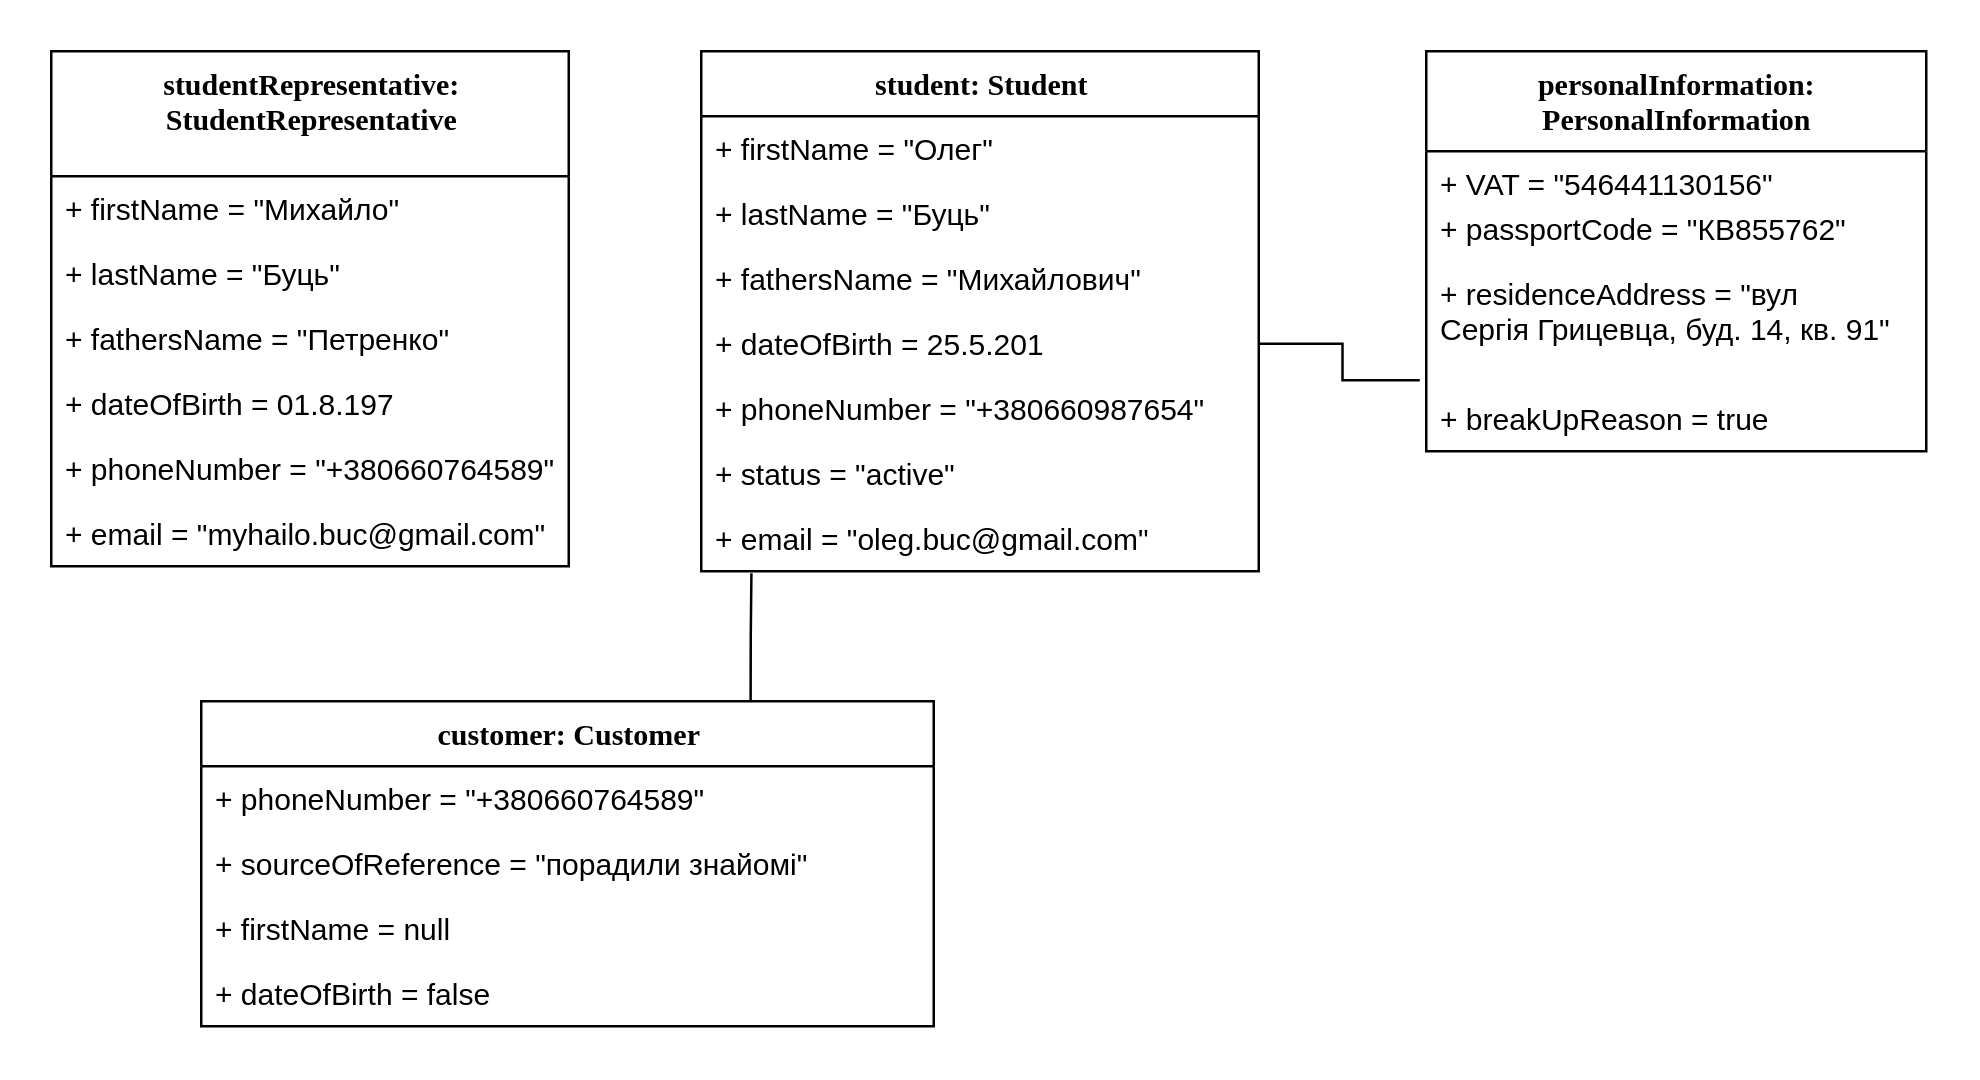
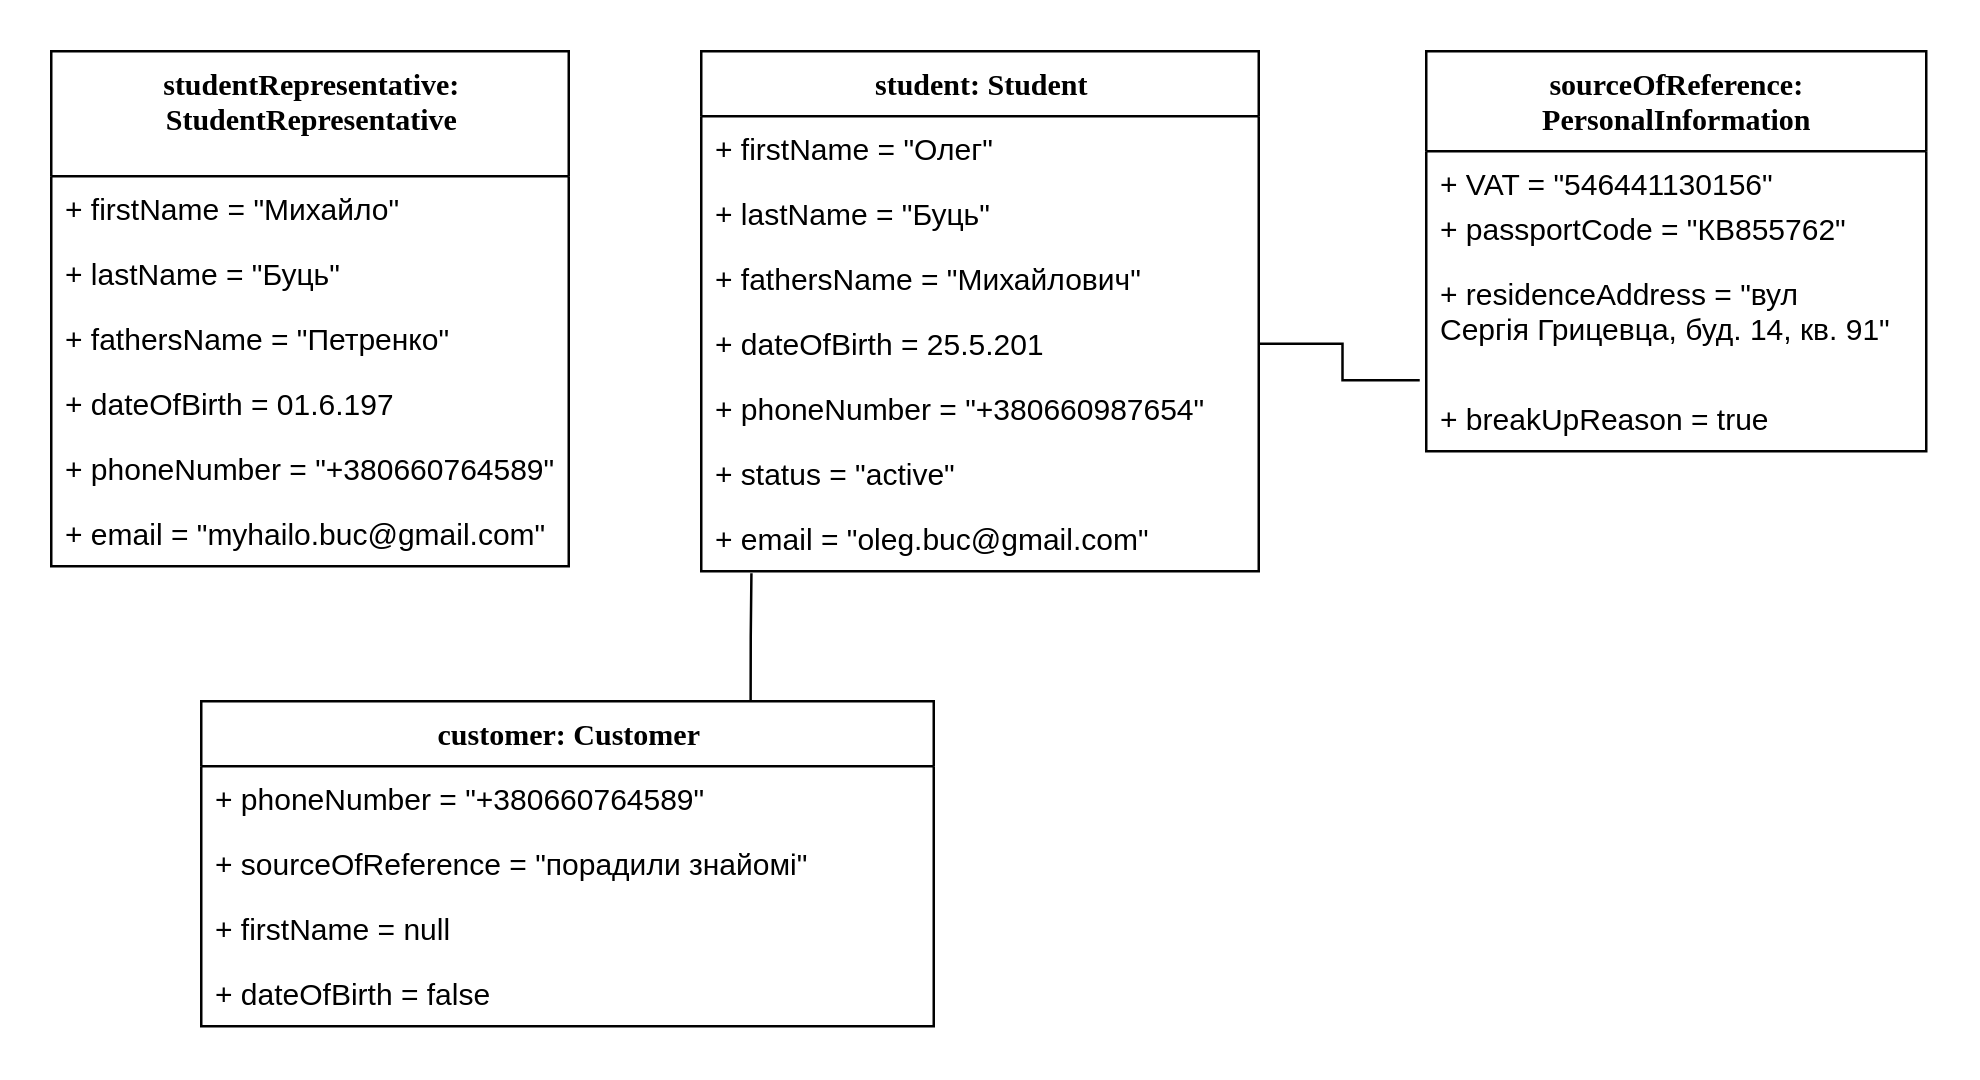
  <mxCell id="0" />
  <mxCell id="1" parent="0" />
  <mxCell id="2" style="edgeStyle=orthogonalEdgeStyle;rounded=0;orthogonalLoop=1;jettySize=auto;html=1;exitX=0.75;exitY=0;exitDx=0;exitDy=0;entryX=0.09;entryY=1.032;entryDx=0;entryDy=0;entryPerimeter=0;endArrow=none;endFill=0;" parent="1" source="3" target="28" edge="1"><mxGeometry relative="1" as="geometry" /></mxCell>
  <mxCell id="3" value="customer: Customer" style="swimlane;html=1;fontStyle=1;align=center;verticalAlign=top;childLayout=stackLayout;horizontal=1;startSize=26;horizontalStack=0;resizeParent=1;resizeLast=0;collapsible=1;marginBottom=0;swimlaneFillColor=#ffffff;rounded=0;shadow=0;comic=0;labelBackgroundColor=none;strokeWidth=1;fillColor=none;fontFamily=Verdana;fontSize=12" parent="1" vertex="1"><mxGeometry x="80" y="280" width="293" height="130" as="geometry" /></mxCell>
  <mxCell id="4" value="+ phoneNumber = &quot;+380660764589&quot;" style="text;html=1;strokeColor=none;fillColor=none;align=left;verticalAlign=top;spacingLeft=4;spacingRight=4;whiteSpace=wrap;overflow=hidden;rotatable=0;points=[[0,0.5],[1,0.5]];portConstraint=eastwest;" parent="3" vertex="1"><mxGeometry y="26" width="293" height="26" as="geometry" /></mxCell>
  <mxCell id="5" value="+ sourceOfReference = &quot;порадили знайомі&quot;" style="text;html=1;strokeColor=none;fillColor=none;align=left;verticalAlign=top;spacingLeft=4;spacingRight=4;whiteSpace=wrap;overflow=hidden;rotatable=0;points=[[0,0.5],[1,0.5]];portConstraint=eastwest;" parent="3" vertex="1"><mxGeometry y="52" width="293" height="26" as="geometry" /></mxCell>
  <mxCell id="6" value="+ firstName = null" style="text;html=1;strokeColor=none;fillColor=none;align=left;verticalAlign=top;spacingLeft=4;spacingRight=4;whiteSpace=wrap;overflow=hidden;rotatable=0;points=[[0,0.5],[1,0.5]];portConstraint=eastwest;" parent="3" vertex="1"><mxGeometry y="78" width="293" height="26" as="geometry" /></mxCell>
  <mxCell id="7" value="+ dateOfBirth = false" style="text;html=1;strokeColor=none;fillColor=none;align=left;verticalAlign=top;spacingLeft=4;spacingRight=4;whiteSpace=wrap;overflow=hidden;rotatable=0;points=[[0,0.5],[1,0.5]];portConstraint=eastwest;" parent="3" vertex="1"><mxGeometry y="104" width="293" height="26" as="geometry" /></mxCell>
  <mxCell id="8" value="studentRepresentative: &lt;br&gt;StudentRepresentative" style="swimlane;html=1;fontStyle=1;align=center;verticalAlign=top;childLayout=stackLayout;horizontal=1;startSize=50;horizontalStack=0;resizeParent=1;resizeLast=0;collapsible=1;marginBottom=0;swimlaneFillColor=#ffffff;rounded=0;shadow=0;comic=0;labelBackgroundColor=none;strokeWidth=1;fillColor=none;fontFamily=Verdana;fontSize=12" parent="1" vertex="1"><mxGeometry x="20" y="20" width="207" height="206" as="geometry" /></mxCell>
  <mxCell id="9" value="+ firstName = &quot;Михайло&quot;" style="text;html=1;strokeColor=none;fillColor=none;align=left;verticalAlign=top;spacingLeft=4;spacingRight=4;whiteSpace=wrap;overflow=hidden;rotatable=0;points=[[0,0.5],[1,0.5]];portConstraint=eastwest;" parent="8" vertex="1"><mxGeometry y="50" width="207" height="26" as="geometry" /></mxCell>
  <mxCell id="10" value="+ lastName = &quot;Буць&quot;" style="text;html=1;strokeColor=none;fillColor=none;align=left;verticalAlign=top;spacingLeft=4;spacingRight=4;whiteSpace=wrap;overflow=hidden;rotatable=0;points=[[0,0.5],[1,0.5]];portConstraint=eastwest;" parent="8" vertex="1"><mxGeometry y="76" width="207" height="26" as="geometry" /></mxCell>
  <mxCell id="11" value="+ fathersName = &quot;Петренко&quot;" style="text;html=1;strokeColor=none;fillColor=none;align=left;verticalAlign=top;spacingLeft=4;spacingRight=4;whiteSpace=wrap;overflow=hidden;rotatable=0;points=[[0,0.5],[1,0.5]];portConstraint=eastwest;" parent="8" vertex="1"><mxGeometry y="102" width="207" height="26" as="geometry" /></mxCell>
- <mxCell id="12" value="+ dateOfBirth = 01.8.197" style="text;html=1;strokeColor=none;fillColor=none;align=left;verticalAlign=top;spacingLeft=4;spacingRight=4;whiteSpace=wrap;overflow=hidden;rotatable=0;points=[[0,0.5],[1,0.5]];portConstraint=eastwest;" parent="8" vertex="1"><mxGeometry y="128" width="207" height="26" as="geometry" /></mxCell>
+ <mxCell id="12" value="+ dateOfBirth = 01.6.197" style="text;html=1;strokeColor=none;fillColor=none;align=left;verticalAlign=top;spacingLeft=4;spacingRight=4;whiteSpace=wrap;overflow=hidden;rotatable=0;points=[[0,0.5],[1,0.5]];portConstraint=eastwest;" parent="8" vertex="1"><mxGeometry y="128" width="207" height="26" as="geometry" /></mxCell>
  <mxCell id="13" value="+ phoneNumber = &quot;+380660764589&quot;" style="text;html=1;strokeColor=none;fillColor=none;align=left;verticalAlign=top;spacingLeft=4;spacingRight=4;whiteSpace=wrap;overflow=hidden;rotatable=0;points=[[0,0.5],[1,0.5]];portConstraint=eastwest;" parent="8" vertex="1"><mxGeometry y="154" width="207" height="26" as="geometry" /></mxCell>
  <mxCell id="14" value="+ email = &quot;myhailo.buc@gmail.com&quot;" style="text;html=1;strokeColor=none;fillColor=none;align=left;verticalAlign=top;spacingLeft=4;spacingRight=4;whiteSpace=wrap;overflow=hidden;rotatable=0;points=[[0,0.5],[1,0.5]];portConstraint=eastwest;" parent="8" vertex="1"><mxGeometry y="180" width="207" height="26" as="geometry" /></mxCell>
  <mxCell id="15" value="student: Student" style="swimlane;html=1;fontStyle=1;align=center;verticalAlign=top;childLayout=stackLayout;horizontal=1;startSize=26;horizontalStack=0;resizeParent=1;resizeLast=0;collapsible=1;marginBottom=0;swimlaneFillColor=#ffffff;rounded=0;shadow=0;comic=0;labelBackgroundColor=none;strokeWidth=1;fillColor=none;fontFamily=Verdana;fontSize=12" parent="1" vertex="1"><mxGeometry x="280" y="20" width="223" height="208" as="geometry" /></mxCell>
  <mxCell id="16" value="+ firstName = &quot;Олег&quot;" style="text;html=1;strokeColor=none;fillColor=none;align=left;verticalAlign=top;spacingLeft=4;spacingRight=4;whiteSpace=wrap;overflow=hidden;rotatable=0;points=[[0,0.5],[1,0.5]];portConstraint=eastwest;" parent="15" vertex="1"><mxGeometry y="26" width="223" height="26" as="geometry" /></mxCell>
  <mxCell id="17" value="+ lastName = &quot;Буць&quot;" style="text;html=1;strokeColor=none;fillColor=none;align=left;verticalAlign=top;spacingLeft=4;spacingRight=4;whiteSpace=wrap;overflow=hidden;rotatable=0;points=[[0,0.5],[1,0.5]];portConstraint=eastwest;" parent="15" vertex="1"><mxGeometry y="52" width="223" height="26" as="geometry" /></mxCell>
  <mxCell id="18" value="+ fathersName = &quot;Михайлович&quot;" style="text;html=1;strokeColor=none;fillColor=none;align=left;verticalAlign=top;spacingLeft=4;spacingRight=4;whiteSpace=wrap;overflow=hidden;rotatable=0;points=[[0,0.5],[1,0.5]];portConstraint=eastwest;" parent="15" vertex="1"><mxGeometry y="78" width="223" height="26" as="geometry" /></mxCell>
  <mxCell id="19" value="+ dateOfBirth = 25.5.201" style="text;html=1;strokeColor=none;fillColor=none;align=left;verticalAlign=top;spacingLeft=4;spacingRight=4;whiteSpace=wrap;overflow=hidden;rotatable=0;points=[[0,0.5],[1,0.5]];portConstraint=eastwest;" parent="15" vertex="1"><mxGeometry y="104" width="223" height="26" as="geometry" /></mxCell>
  <mxCell id="20" value="+ phoneNumber = &quot;+380660987654&quot;" style="text;html=1;strokeColor=none;fillColor=none;align=left;verticalAlign=top;spacingLeft=4;spacingRight=4;whiteSpace=wrap;overflow=hidden;rotatable=0;points=[[0,0.5],[1,0.5]];portConstraint=eastwest;" parent="15" vertex="1"><mxGeometry y="130" width="223" height="26" as="geometry" /></mxCell>
  <mxCell id="21" value="+ status = &quot;active&quot;" style="text;html=1;strokeColor=none;fillColor=none;align=left;verticalAlign=top;spacingLeft=4;spacingRight=4;whiteSpace=wrap;overflow=hidden;rotatable=0;points=[[0,0.5],[1,0.5]];portConstraint=eastwest;" parent="15" vertex="1"><mxGeometry y="156" width="223" height="26" as="geometry" /></mxCell>
- <mxCell id="22" value="personalInformation: &lt;br&gt;PersonalInformation" style="swimlane;html=1;fontStyle=1;align=center;verticalAlign=top;childLayout=stackLayout;horizontal=1;startSize=40;horizontalStack=0;resizeParent=1;resizeLast=0;collapsible=1;marginBottom=0;swimlaneFillColor=#ffffff;rounded=0;shadow=0;comic=0;labelBackgroundColor=none;strokeWidth=1;fillColor=none;fontFamily=Verdana;fontSize=12" parent="1" vertex="1"><mxGeometry x="570" y="20" width="200" height="160" as="geometry" /></mxCell>
+ <mxCell id="22" value="sourceOfReference: &lt;br&gt;PersonalInformation" style="swimlane;html=1;fontStyle=1;align=center;verticalAlign=top;childLayout=stackLayout;horizontal=1;startSize=40;horizontalStack=0;resizeParent=1;resizeLast=0;collapsible=1;marginBottom=0;swimlaneFillColor=#ffffff;rounded=0;shadow=0;comic=0;labelBackgroundColor=none;strokeWidth=1;fillColor=none;fontFamily=Verdana;fontSize=12" parent="1" vertex="1"><mxGeometry x="570" y="20" width="200" height="160" as="geometry" /></mxCell>
  <mxCell id="23" value="+ VAT = &quot;546441130156&quot;" style="text;html=1;strokeColor=none;fillColor=none;align=left;verticalAlign=top;spacingLeft=4;spacingRight=4;whiteSpace=wrap;overflow=hidden;rotatable=0;points=[[0,0.5],[1,0.5]];portConstraint=eastwest;" parent="22" vertex="1"><mxGeometry y="40" width="200" height="18" as="geometry" /></mxCell>
  <mxCell id="24" value="+ passportCode = &quot;КВ855762&quot;" style="text;html=1;strokeColor=none;fillColor=none;align=left;verticalAlign=top;spacingLeft=4;spacingRight=4;whiteSpace=wrap;overflow=hidden;rotatable=0;points=[[0,0.5],[1,0.5]];portConstraint=eastwest;" parent="22" vertex="1"><mxGeometry y="58" width="200" height="26" as="geometry" /></mxCell>
  <mxCell id="25" value="+ residenceAddress = &quot;вул&amp;nbsp;&lt;br&gt;Сергія Грицевца, буд. 14, кв. 91&quot;" style="text;html=1;strokeColor=none;fillColor=none;align=left;verticalAlign=top;spacingLeft=4;spacingRight=4;whiteSpace=wrap;overflow=hidden;rotatable=0;points=[[0,0.5],[1,0.5]];portConstraint=eastwest;" parent="22" vertex="1"><mxGeometry y="84" width="200" height="50" as="geometry" /></mxCell>
  <mxCell id="26" value="+ breakUpReason = true" style="text;html=1;strokeColor=none;fillColor=none;align=left;verticalAlign=top;spacingLeft=4;spacingRight=4;whiteSpace=wrap;overflow=hidden;rotatable=0;points=[[0,0.5],[1,0.5]];portConstraint=eastwest;" parent="22" vertex="1"><mxGeometry y="134" width="200" height="26" as="geometry" /></mxCell>
  <mxCell id="27" style="edgeStyle=orthogonalEdgeStyle;rounded=0;orthogonalLoop=1;jettySize=auto;html=1;entryX=-0.013;entryY=0.951;entryDx=0;entryDy=0;entryPerimeter=0;endArrow=none;endFill=0;" parent="1" source="19" target="25" edge="1"><mxGeometry relative="1" as="geometry" /></mxCell>
  <mxCell id="28" value="+ email = &quot;oleg.buc@gmail.com&quot;" style="text;html=1;strokeColor=none;fillColor=none;align=left;verticalAlign=top;spacingLeft=4;spacingRight=4;whiteSpace=wrap;overflow=hidden;rotatable=0;points=[[0,0.5],[1,0.5]];portConstraint=eastwest;" parent="1" vertex="1"><mxGeometry x="280" y="202" width="223" height="26" as="geometry" /></mxCell>
